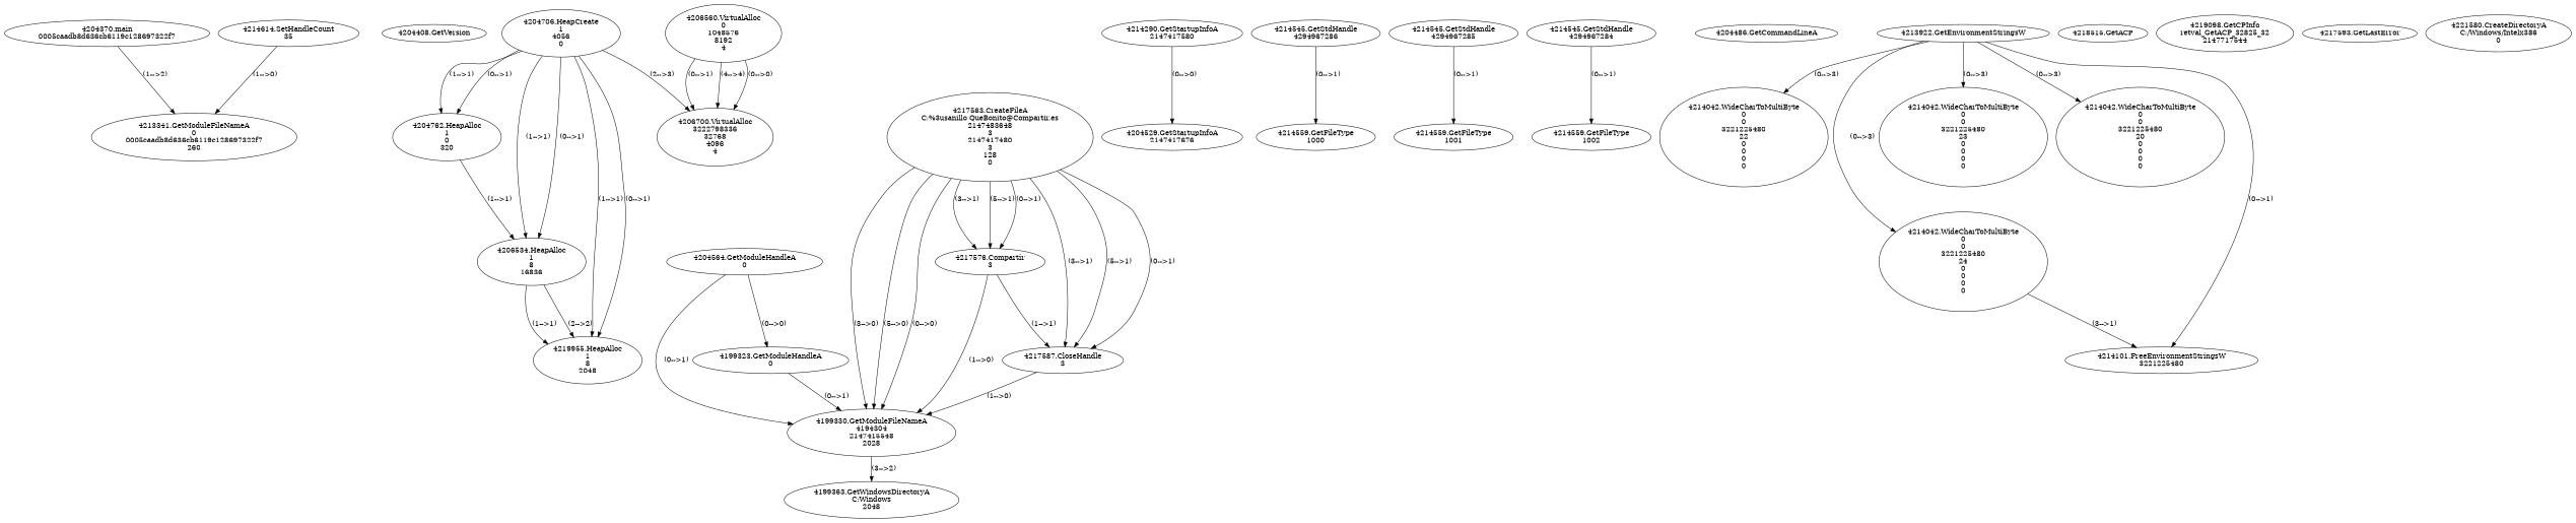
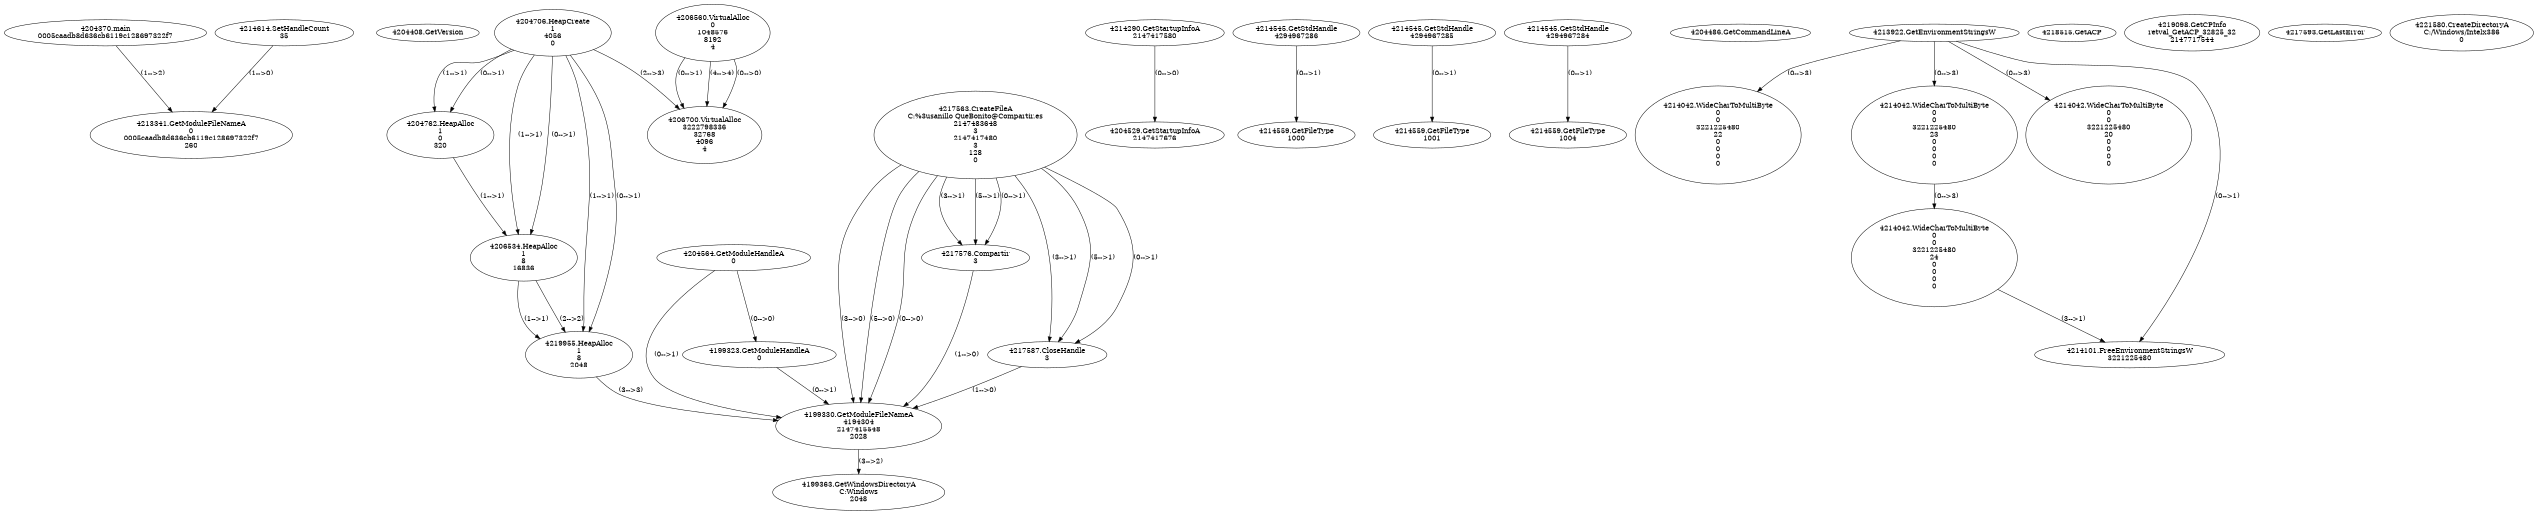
  digraph {
    fontname="DejaVu Serif"
    node [fontname="DejaVu Serif"]
    edge [fontname="DejaVu Serif"]
    n1 [label="4204370.main\n0005caadb8d636cb6119c128697322f7"]
    n2 [label="4213341.GetModuleFileNameA\n0\n0005caadb8d636cb6119c128697322f7\n260"]
    n3 [label="4204408.GetVersion\n"]
    n4 [label="4204706.HeapCreate\n1\n4056\n0"]
    n5 [label="4204762.HeapAlloc\n1\n0\n320"]
    n6 [label="4206534.HeapAlloc\n1\n8\n16836"]
    n7 [label="4206700.VirtualAlloc\n3222798336\n32768\n4096\n4"]
    n8 [label="4219955.HeapAlloc\n1\n8\n2048"]
    n9 [label="4199330.GetModuleFileNameA\n4194304\n2147415548\n2028"]
    n10 [label="4206560.VirtualAlloc\n0\n1048576\n8192\n4"]
    n11 [label="4214290.GetStartupInfoA\n2147417580"]
    n12 [label="4204529.GetStartupInfoA\n2147417676"]
    n13 [label="4214545.GetStdHandle\n4294967286"]
    n14 [label="4214559.GetFileType\n1000"]
    n15 [label="4214545.GetStdHandle\n4294967285"]
    n16 [label="4214559.GetFileType\n1001"]
    n17 [label="4214545.GetStdHandle\n4294967284"]
-   n18 [label="4214559.GetFileType\n1002"]
+   n18 [label="4214559.GetFileType\n1004"]
    n19 [label="4214614.SetHandleCount\n35"]
    n20 [label="4204486.GetCommandLineA\n"]
    n21 [label="4213922.GetEnvironmentStringsW\n"]
    n22 [label="4214042.WideCharToMultiByte\n0\n0\n3221225480\n22\n0\n0\n0\n0"]
    n23 [label="4214042.WideCharToMultiByte\n0\n0\n3221225480\n24\n0\n0\n0\n0"]
    n24 [label="4214042.WideCharToMultiByte\n0\n0\n3221225480\n23\n0\n0\n0\n0"]
    n25 [label="4214042.WideCharToMultiByte\n0\n0\n3221225480\n20\n0\n0\n0\n0"]
    n26 [label="4214101.FreeEnvironmentStringsW\n3221225480"]
    n27 [label="4218515.GetACP\n"]
    n28 [label="4219098.GetCPInfo\nretval_GetACP_32825_32\n2147717544"]
    n29 [label="4199363.GetWindowsDirectoryA\nC:\Windows\n2048"]
    n30 [label="4204564.GetModuleHandleA\n0"]
    n31 [label="4199323.GetModuleHandleA\n0"]
    n32 [label="4217563.CreateFileA\nC:\Gusanillo QueBonito@Compartir.es\n2147483648\n3\n2147417480\n3\n128\n0"]
    n33 [label="4217576.Compartir\n3"]
    n34 [label="4217587.CloseHandle\n3"]
    n35 [label="4217593.GetLastError\n"]
    n36 [label="4221580.CreateDirectoryA\nC:/Windows/Intelx386\n0"]
    n1 -> n2 [label="(1-->2)"]
    n4 -> n5 [label="(1-->1)"]
    n4 -> n5 [label="(0-->1)"]
    n4 -> n6 [label="(1-->1)"]
    n4 -> n6 [label="(0-->1)"]
    n4 -> n7 [label="(2-->3)"]
    n4 -> n8 [label="(1-->1)"]
    n4 -> n8 [label="(0-->1)"]
    n5 -> n6 [label="(1-->1)"]
    n6 -> n8 [label="(1-->1)"]
    n6 -> n8 [label="(2-->2)"]
+   n8 -> n9 [label="(3-->3)"]
    n9 -> n29 [label="(3-->2)"]
    n10 -> n7 [label="(0-->1)"]
    n10 -> n7 [label="(4-->4)"]
    n10 -> n7 [label="(0-->0)"]
    n11 -> n12 [label="(0-->0)"]
    n13 -> n14 [label="(0-->1)"]
    n15 -> n16 [label="(0-->1)"]
    n17 -> n18 [label="(0-->1)"]
    n19 -> n2 [label="(1-->0)"]
    n21 -> n22 [label="(0-->3)"]
-   n21 -> n23 [label="(0-->3)"]
+   n24 -> n23 [label="(0-->3)"]
    n21 -> n24 [label="(0-->3)"]
    n21 -> n25 [label="(0-->3)"]
    n21 -> n26 [label="(0-->1)"]
    n23 -> n26 [label="(3-->1)"]
    n30 -> n9 [label="(0-->1)"]
    n30 -> n31 [label="(0-->0)"]
    n31 -> n9 [label="(0-->1)"]
    n32 -> n9 [label="(3-->0)"]
    n32 -> n9 [label="(5-->0)"]
    n32 -> n9 [label="(0-->0)"]
    n32 -> n33 [label="(3-->1)"]
    n32 -> n33 [label="(5-->1)"]
    n32 -> n33 [label="(0-->1)"]
    n32 -> n34 [label="(3-->1)"]
    n32 -> n34 [label="(5-->1)"]
    n32 -> n34 [label="(0-->1)"]
    n33 -> n9 [label="(1-->0)"]
-   n33 -> n34 [label="(1-->1)"]
    n34 -> n9 [label="(1-->0)"]
  }
